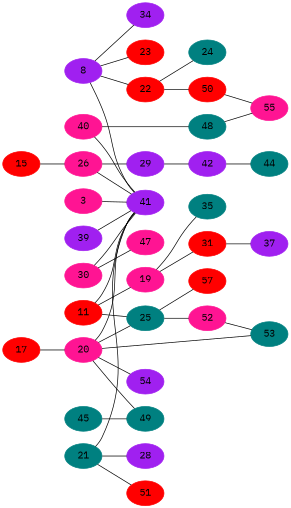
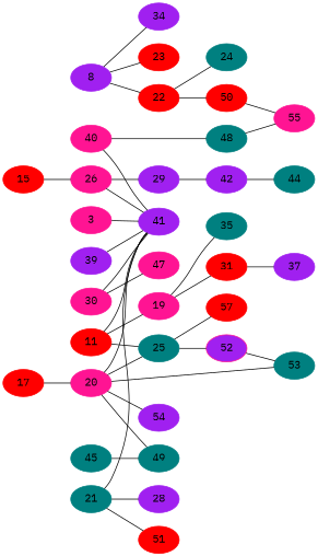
  graph {
    fontname="IBM Plex Mono"
    rankdir=LR
    node [color=purple fontname="IBM Plex Mono" style=filled]
    edge [fontname="IBM Plex Mono"]
    41 [super="+32+5"]
    3 [color=deeppink]
    8
    22 [color=red]
    23 [color=red]
    34
    24 [color=teal]
    50 [color=red]
    11 [color=red super="+9"]
    19 [color=deeppink]
    25 [color=teal]
    31 [color=red]
    35 [color=teal]
-   52 [color=deeppink super="+46"]
+   52 [color=deeppink super="+46" fillcolor=purple]
    57 [color=red]
    26 [color=deeppink super="+4+16"]
    29
    15 [color=red]
    20 [color=deeppink super="+13+12"]
    49 [color=teal super="+38"]
    53 [color=teal]
    54
    17 [color=red]
    37
    21 [color=teal super="+6+7"]
    28
    51 [color=red]
    55 [color=deeppink]
    42
    44 [color=teal]
    30 [color=deeppink]
    47 [color=deeppink]
    39
    40 [color=deeppink]
    48 [color=teal]
    45 [color=teal]
    3 -- 41
-   8 -- 41
    8 -- 22
    8 -- 23
    8 -- 34
    22 -- 24
    22 -- 50
    50 -- 55
    11 -- 41
    11 -- 19
    11 -- 25
    19 -- 31
    19 -- 35
    25 -- 52
    25 -- 57
    31 -- 37
    52 -- 53
    26 -- 41 [weight=3]
    26 -- 29
    29 -- 42
    15 -- 26
    20 -- 41 [weight=2]
    20 -- 25 [weight=2]
    20 -- 49
    20 -- 53
    20 -- 54
    17 -- 20
    21 -- 41
    21 -- 28
    21 -- 51
    42 -- 44
    30 -- 41
    30 -- 47
    39 -- 41
    40 -- 41
    40 -- 48
    48 -- 55
    45 -- 49
  }
